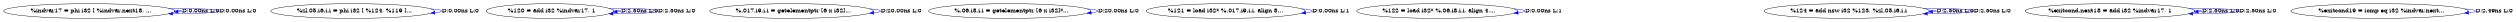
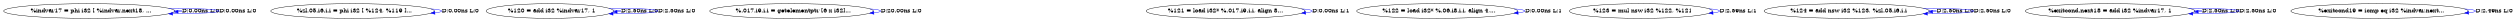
  digraph {
    edge [color=blue]
    n1 [label="  %indvar17 = phi i32 [ %indvar.next18, ..."]
    n2 [label="  %zl.05.i6.i.i = phi i32 [ %124, %119 ]..."]
    n3 [label="  %120 = add i32 %indvar17, 1"]
    n4 [label="  %.017.i9.i.i = getelementptr [6 x i32]..."]
-   n5 [label="  %.06.i8.i.i = getelementptr [6 x i32]*..."]
    n6 [label="%121 = load i32* %.017.i9.i.i, align 8..."]
    n7 [label="  %122 = load i32* %.06.i8.i.i, align 4,..."]
+   n8 [label="  %123 = mul nsw i32 %122, %121"]
    n9 [label="  %124 = add nsw i32 %123, %zl.05.i6.i.i"]
    n10 [label="%exitcond.next18 = add i32 %indvar17, 1"]
    n11 [label="  %exitcond19 = icmp eq i32 %indvar.next..."]
    n1 -> n1 [label="D:0.00ns L:0"]
    n1 -> n1 [label="D:0.00ns L:0"]
    n2 -> n2 [label="D:0.00ns L:0"]
    n3 -> n3 [label="D:2.50ns L:0"]
    n3 -> n3 [label="D:2.50ns L:0"]
    n4 -> n4 [label="D:20.00ns L:0"]
-   n5 -> n5 [label="D:20.00ns L:0"]
    n6 -> n6 [label="D:0.00ns L:1"]
    n7 -> n7 [label="D:0.00ns L:1"]
+   n8 -> n8 [label="D:2.59ns L:1"]
    n9 -> n9 [label="D:2.50ns L:0"]
    n9 -> n9 [label="D:2.50ns L:0"]
    n10 -> n10 [label="D:2.50ns L:0"]
    n10 -> n10 [label="D:2.50ns L:0"]
    n11 -> n11 [label="D:2.49ns L:0"]
  }
